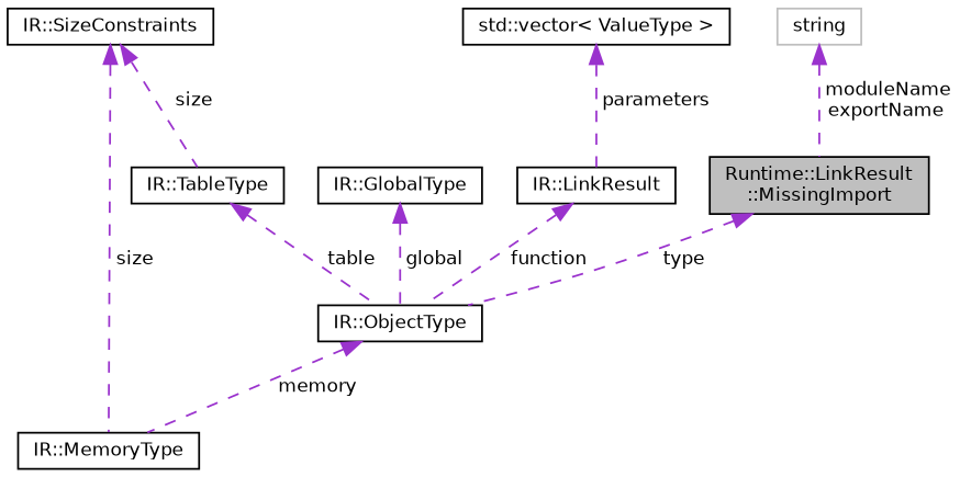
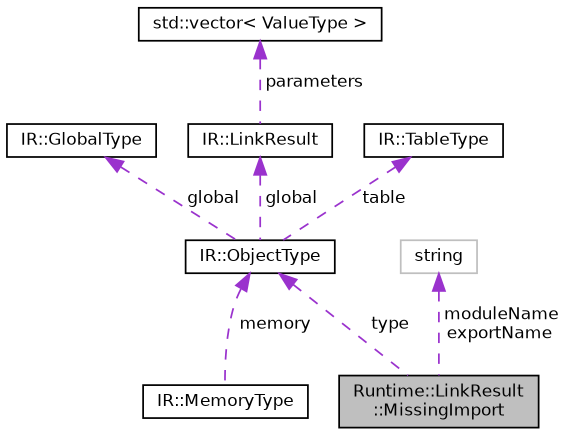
  digraph {
    node [color=black fillcolor=white fontname=Helvetica fontsize=10 shape=record style=filled]
    edge [color=darkorchid3 dir=back fontname=Helvetica fontsize=10 labelfontname=Helvetica labelfontsize=10 style=dashed]
    n1 [fillcolor=grey75 fontcolor=black height=0.2 label="Runtime::LinkResult\l::MissingImport" width=0.4]
    n2 [height=0.2 label="IR::ObjectType" width=0.4]
    n3 [height=0.2 label="IR::MemoryType" width=0.4]
    n4 [height=0.2 label="IR::GlobalType" width=0.4]
    n5 [height=0.2 label="IR::LinkResult" width=0.4]
    n6 [height=0.2 label="std::vector\< ValueType \>" width=0.4]
    n7 [height=0.2 label="IR::TableType" width=0.4]
-   n8 [height=0.2 label="IR::SizeConstraints" width=0.4]
    n9 [color=grey75 height=0.2 label=string width=0.4]
-   n1 -> n2 [label=" type"]
+   n2 -> n1 [label=" type"]
    n2 -> n3 [label=" memory"]
    n4 -> n2 [label=" global"]
-   n5 -> n2 [label=" function"]
+   n5 -> n2 [label=" global"]
    n6 -> n5 [label=" parameters"]
    n7 -> n2 [label=" table"]
-   n8 -> n3 [label=" size"]
-   n8 -> n7 [label=" size"]
    n9 -> n1 [label=" moduleName\nexportName"]
  }
